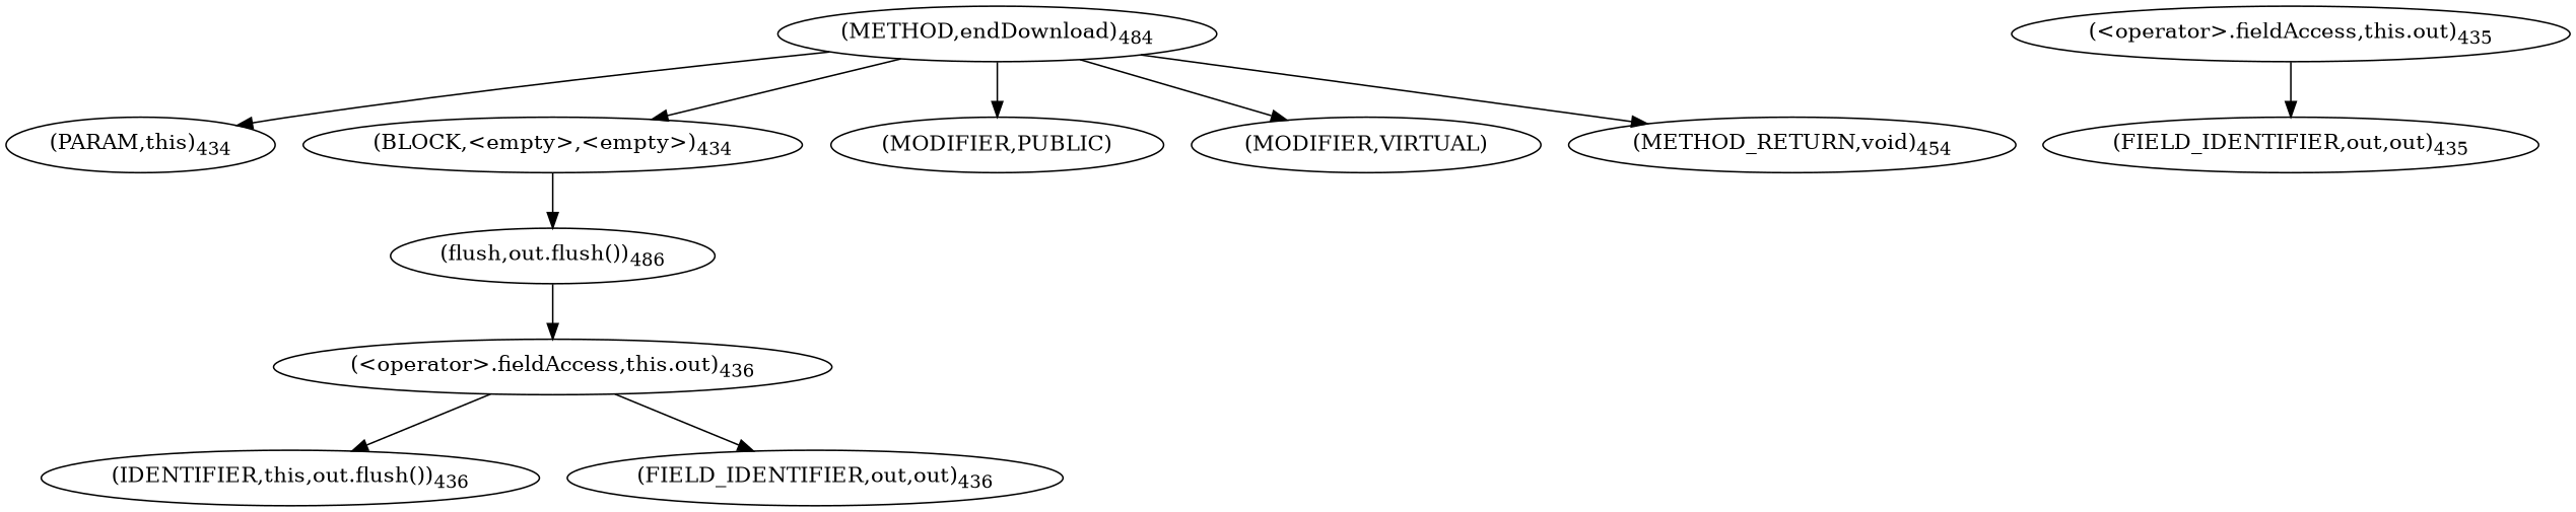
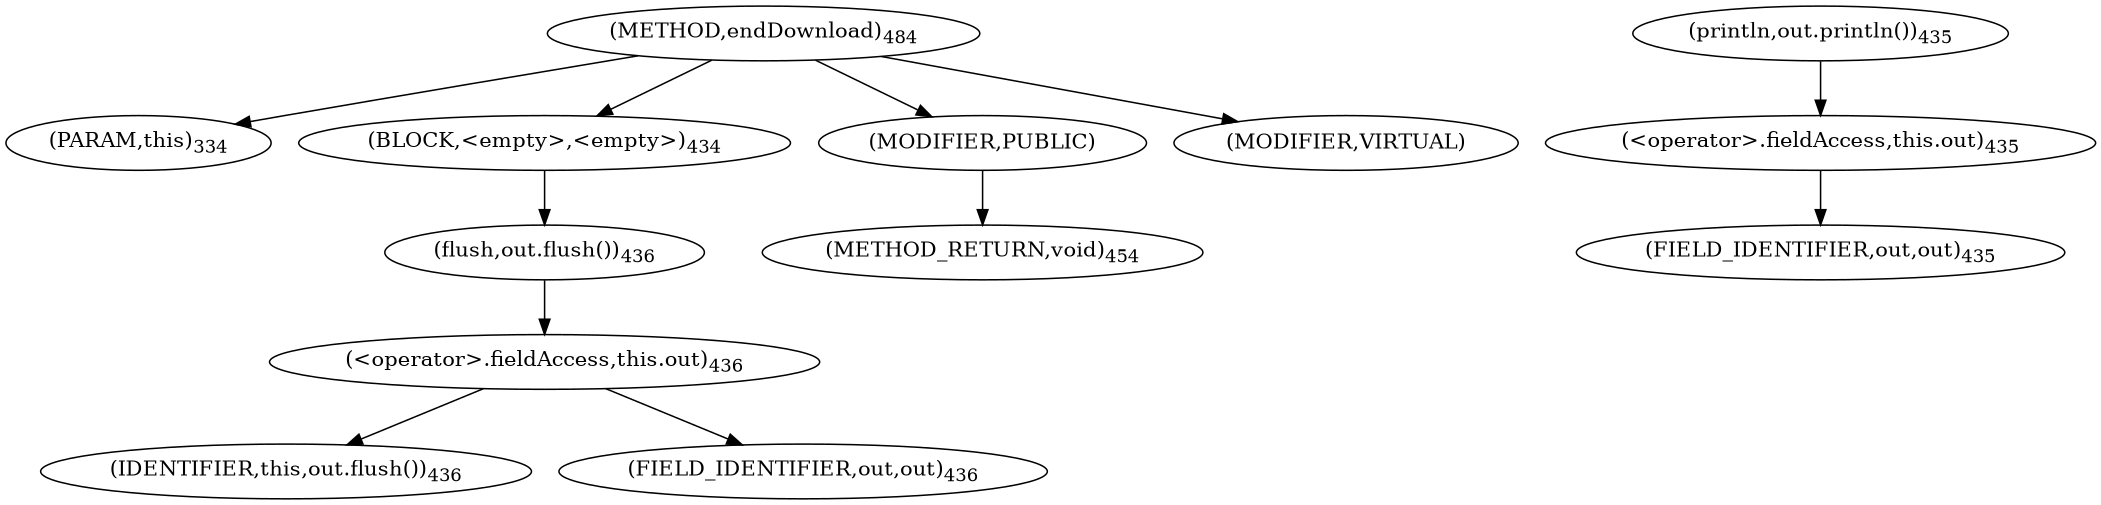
  digraph {
    n1 [label=<(METHOD,endDownload)<SUB>484</SUB>>]
-   n2 [label=<(PARAM,this)<SUB>434</SUB>>]
+   n2 [label=<(PARAM,this)<SUB>334</SUB>>]
    n3 [label=<(BLOCK,&lt;empty&gt;,&lt;empty&gt;)<SUB>434</SUB>>]
    n4 [label=<(MODIFIER,PUBLIC)>]
    n5 [label=<(MODIFIER,VIRTUAL)>]
    n6 [label=<(METHOD_RETURN,void)<SUB>454</SUB>>]
-   n7 [label=<(flush,out.flush())<SUB>486</SUB>>]
+   n7 [label=<(flush,out.flush())<SUB>436</SUB>>]
+   n8 [label=<(println,out.println())<SUB>435</SUB>>]
    n9 [label=<(&lt;operator&gt;.fieldAccess,this.out)<SUB>435</SUB>>]
    n10 [label=<(&lt;operator&gt;.fieldAccess,this.out)<SUB>436</SUB>>]
    n11 [label=<(FIELD_IDENTIFIER,out,out)<SUB>435</SUB>>]
    n12 [label=<(IDENTIFIER,this,out.flush())<SUB>436</SUB>>]
    n13 [label=<(FIELD_IDENTIFIER,out,out)<SUB>436</SUB>>]
    n1 -> n2
    n1 -> n3
    n1 -> n4
    n1 -> n5
-   n1 -> n6
+   n4 -> n6
    n3 -> n7
    n7 -> n10
+   n8 -> n9
    n9 -> n11
    n10 -> n12
    n10 -> n13
  }
